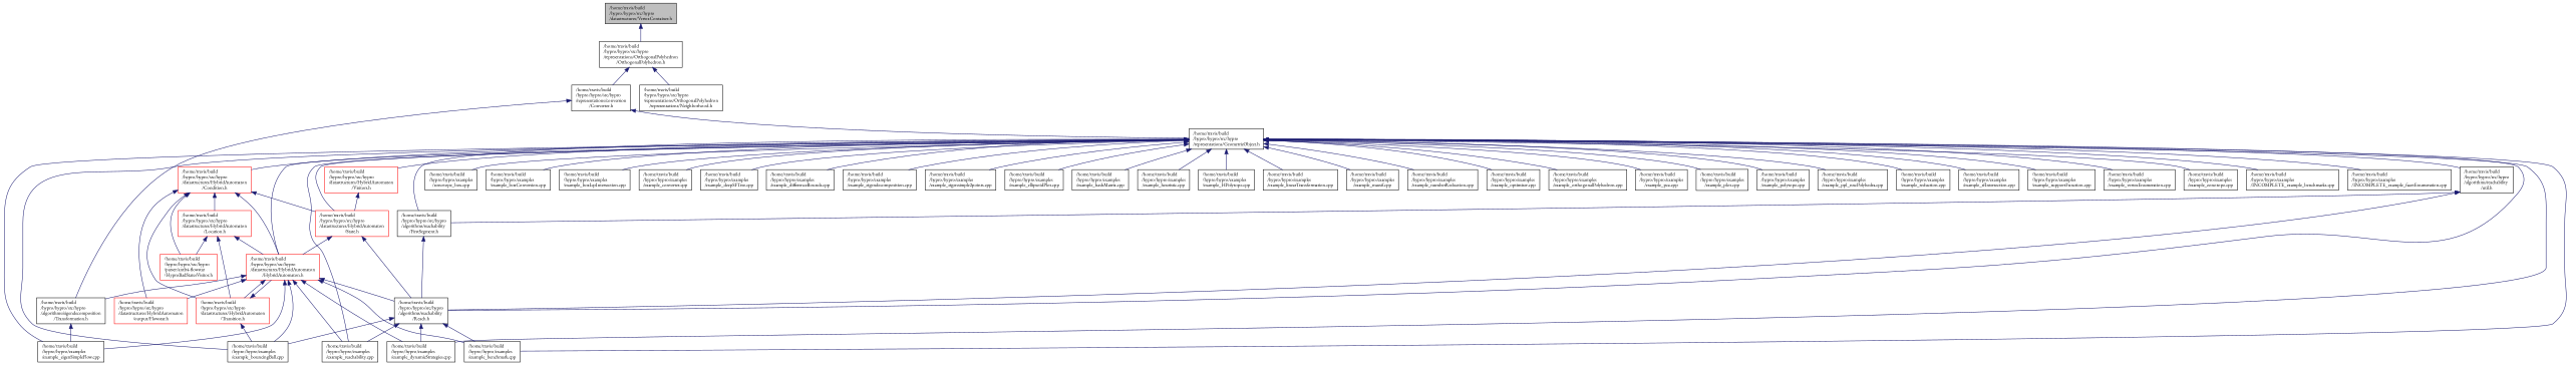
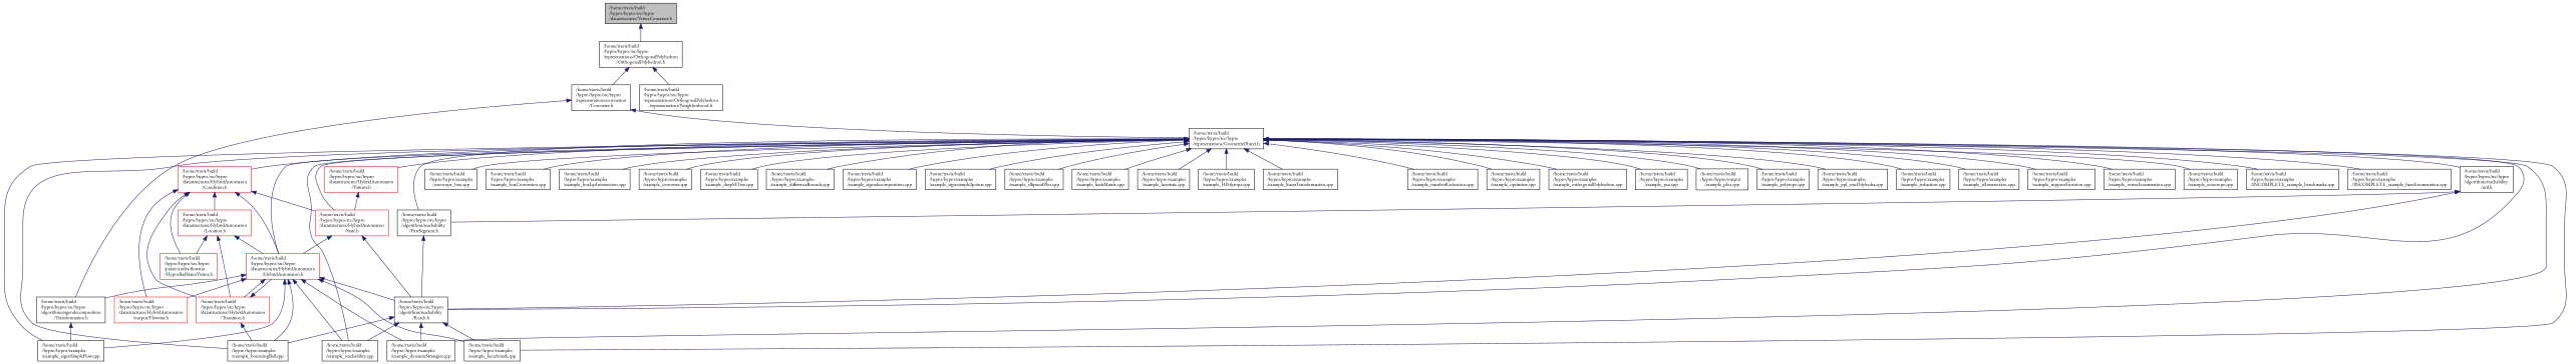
  digraph {
    fontname="EB Garamond"
    node [color=black fillcolor=white fontname="EB Garamond" fontsize=10 shape=record style=filled]
    edge [color=midnightblue dir=back fontname="EB Garamond" fontsize=10 labelfontname=Helvetica labelfontsize=10 style=solid]
    n1 [fillcolor=grey75 fontcolor=black height=0.2 label="/home/travis/build\l/hypro/hypro/src/hypro\l/datastructures/VertexContainer.h" width=0.4]
    n2 [height=0.2 label="/home/travis/build\l/hypro/hypro/src/hypro\l/representations/OrthogonalPolyhedron\l/OrthogonalPolyhedron.h" width=0.4]
    n3 [height=0.2 label="/home/travis/build\l/hypro/hypro/src/hypro\l/representations/conversion\l/Converter.h" width=0.4]
    n4 [height=0.2 label="/home/travis/build\l/hypro/hypro/src/hypro\l/representations/OrthogonalPolyhedron\l/representations/Neighborhood.h" width=0.4]
    n5 [height=0.2 label="/home/travis/build\l/hypro/hypro/src/hypro\l/representations/GeometricObject.h" width=0.4]
    n6 [height=0.2 label="/home/travis/build\l/hypro/hypro/src/hypro\l/algorithms/eigendecomposition\l/Transformation.h" width=0.4]
    n7 [color=red height=0.2 label="/home/travis/build\l/hypro/hypro/src/hypro\l/datastructures/HybridAutomaton\l/Condition.h" width=0.4]
    n8 [color=red height=0.2 label="/home/travis/build\l/hypro/hypro/src/hypro\l/datastructures/HybridAutomaton\l/HybridAutomaton.h" width=0.4]
    n9 [height=0.2 label="/home/travis/build\l/hypro/hypro/examples\l/example_eigenSimpleFlow.cpp" width=0.4]
    n10 [height=0.2 label="/home/travis/build\l/hypro/hypro/examples\l/example_bouncingBall.cpp" width=0.4]
    n11 [height=0.2 label="/home/travis/build\l/hypro/hypro/src/hypro\l/algorithms/reachability\l/Reach.h" width=0.4]
    n12 [height=0.2 label="/home/travis/build\l/hypro/hypro/examples\l/example_benchmark.cpp" width=0.4]
    n13 [height=0.2 label="/home/travis/build\l/hypro/hypro/examples\l/example_dynamicStrategies.cpp" width=0.4]
    n14 [height=0.2 label="/home/travis/build\l/hypro/hypro/examples\l/example_reachability.cpp" width=0.4]
    n15 [color=red height=0.2 label="/home/travis/build\l/hypro/hypro/src/hypro\l/datastructures/HybridAutomaton\l/State.h" width=0.4]
    n16 [color=red height=0.2 label="/home/travis/build\l/hypro/hypro/src/hypro\l/datastructures/HybridAutomaton\l/Visitors.h" width=0.4]
    n17 [height=0.2 label="/home/travis/build\l/hypro/hypro/src/hypro\l/algorithms/reachability\l/util.h" width=0.4]
    n18 [height=0.2 label="/home/travis/build\l/hypro/hypro/src/hypro\l/algorithms/reachability\l/FirstSegment.h" width=0.4]
    n19 [height=0.2 label="/home/travis/build\l/hypro/hypro/examples\l/zonotope_box.cpp" width=0.4]
    n20 [height=0.2 label="/home/travis/build\l/hypro/hypro/examples\l/example_boxConversion.cpp" width=0.4]
    n21 [height=0.2 label="/home/travis/build\l/hypro/hypro/examples\l/example_boxIcpIntersection.cpp" width=0.4]
    n22 [height=0.2 label="/home/travis/build\l/hypro/hypro/examples\l/example_converter.cpp" width=0.4]
    n23 [height=0.2 label="/home/travis/build\l/hypro/hypro/examples\l/example_deepSFTree.cpp" width=0.4]
    n24 [height=0.2 label="/home/travis/build\l/hypro/hypro/examples\l/example_differenceBounds.cpp" width=0.4]
    n25 [height=0.2 label="/home/travis/build\l/hypro/hypro/examples\l/example_eigendecomposition.cpp" width=0.4]
    n26 [height=0.2 label="/home/travis/build\l/hypro/hypro/examples\l/example_eigensimple2points.cpp" width=0.4]
    n27 [height=0.2 label="/home/travis/build\l/hypro/hypro/examples\l/example_ellipsoidPlot.cpp" width=0.4]
    n28 [height=0.2 label="/home/travis/build\l/hypro/hypro/examples\l/example_hashMatrix.cpp" width=0.4]
    n29 [height=0.2 label="/home/travis/build\l/hypro/hypro/examples\l/example_heuristic.cpp" width=0.4]
    n30 [height=0.2 label="/home/travis/build\l/hypro/hypro/examples\l/example_HPolytope.cpp" width=0.4]
    n31 [height=0.2 label="/home/travis/build\l/hypro/hypro/examples\l/example_linearTransformation.cpp" width=0.4]
-   n32 [height=0.2 label="/home/travis/build\l/hypro/hypro/examples\l/example_massif.cpp" width=0.4]
    n33 [height=0.2 label="/home/travis/build\l/hypro/hypro/examples\l/example_numberReduction.cpp" width=0.4]
    n34 [height=0.2 label="/home/travis/build\l/hypro/hypro/examples\l/example_optimizer.cpp" width=0.4]
    n35 [height=0.2 label="/home/travis/build\l/hypro/hypro/examples\l/example_orthogonalPolyhedron.cpp" width=0.4]
    n36 [height=0.2 label="/home/travis/build\l/hypro/hypro/examples\l/example_pca.cpp" width=0.4]
-   n37 [height=0.2 label="/home/travis/build\l/hypro/hypro/examples\l/example_plot.cpp" width=0.4]
+   n37 [height=0.2 label="/home/travis/build\l/hypro/hypro/output\l/example_plot.cpp" width=0.4]
    n38 [height=0.2 label="/home/travis/build\l/hypro/hypro/examples\l/example_polytope.cpp" width=0.4]
    n39 [height=0.2 label="/home/travis/build\l/hypro/hypro/examples\l/example_ppl_nncPolyhedra.cpp" width=0.4]
    n40 [height=0.2 label="/home/travis/build\l/hypro/hypro/examples\l/example_reduction.cpp" width=0.4]
    n41 [height=0.2 label="/home/travis/build\l/hypro/hypro/examples\l/example_sfIntersection.cpp" width=0.4]
    n42 [height=0.2 label="/home/travis/build\l/hypro/hypro/examples\l/example_supportFunction.cpp" width=0.4]
    n43 [height=0.2 label="/home/travis/build\l/hypro/hypro/examples\l/example_vertexEnumeration.cpp" width=0.4]
    n44 [height=0.2 label="/home/travis/build\l/hypro/hypro/examples\l/example_zonotope.cpp" width=0.4]
    n45 [height=0.2 label="/home/travis/build\l/hypro/hypro/examples\l/INCOMPLETE_example_benchmarks.cpp" width=0.4]
    n46 [height=0.2 label="/home/travis/build\l/hypro/hypro/examples\l/INCOMPLETE_example_facetEnumeration.cpp" width=0.4]
    n47 [color=red height=0.2 label="/home/travis/build\l/hypro/hypro/src/hypro\l/datastructures/HybridAutomaton\l/Location.h" width=0.4]
    n48 [color=red height=0.2 label="/home/travis/build\l/hypro/hypro/src/hypro\l/datastructures/HybridAutomaton\l/Transition.h" width=0.4]
    n49 [color=red height=0.2 label="/home/travis/build\l/hypro/hypro/src/hypro\l/datastructures/HybridAutomaton\l/output/Flowstar.h" width=0.4]
    n50 [color=red height=0.2 label="/home/travis/build\l/hypro/hypro/src/hypro\l/parser/antlr4-flowstar\l/HyproBadStatesVisitor.h" width=0.4]
    n1 -> n2
    n2 -> n3
    n2 -> n4
    n3 -> n5
    n3 -> n6
    n5 -> n7
    n5 -> n8
    n5 -> n9
    n5 -> n10
    n5 -> n11
    n5 -> n12
    n5 -> n13
    n5 -> n14
    n5 -> n15
    n5 -> n16
    n5 -> n17
    n5 -> n18
    n5 -> n19
    n5 -> n20
    n5 -> n21
    n5 -> n22
    n5 -> n23
    n5 -> n24
    n5 -> n25
    n5 -> n26
    n5 -> n27
    n5 -> n28
    n5 -> n29
    n5 -> n30
    n5 -> n31
-   n5 -> n32
    n5 -> n33
    n5 -> n34
    n5 -> n35
    n5 -> n36
    n5 -> n37
    n5 -> n38
    n5 -> n39
    n5 -> n40
    n5 -> n41
    n5 -> n42
    n5 -> n43
    n5 -> n44
    n5 -> n45
    n5 -> n46
    n6 -> n9
    n7 -> n8
    n7 -> n15
    n7 -> n47
    n7 -> n48
    n7 -> n49
    n7 -> n50
    n8 -> n6
    n8 -> n9
    n8 -> n10
    n8 -> n11
    n8 -> n12
    n8 -> n13
    n8 -> n14
    n8 -> n48
    n8 -> n49
    n11 -> n10
    n11 -> n12
    n11 -> n13
    n11 -> n14
    n15 -> n8
    n15 -> n11
    n16 -> n15
    n17 -> n11
    n17 -> n18
    n18 -> n11
    n47 -> n8
    n47 -> n48
    n47 -> n50
    n48 -> n8
    n48 -> n10
  }
